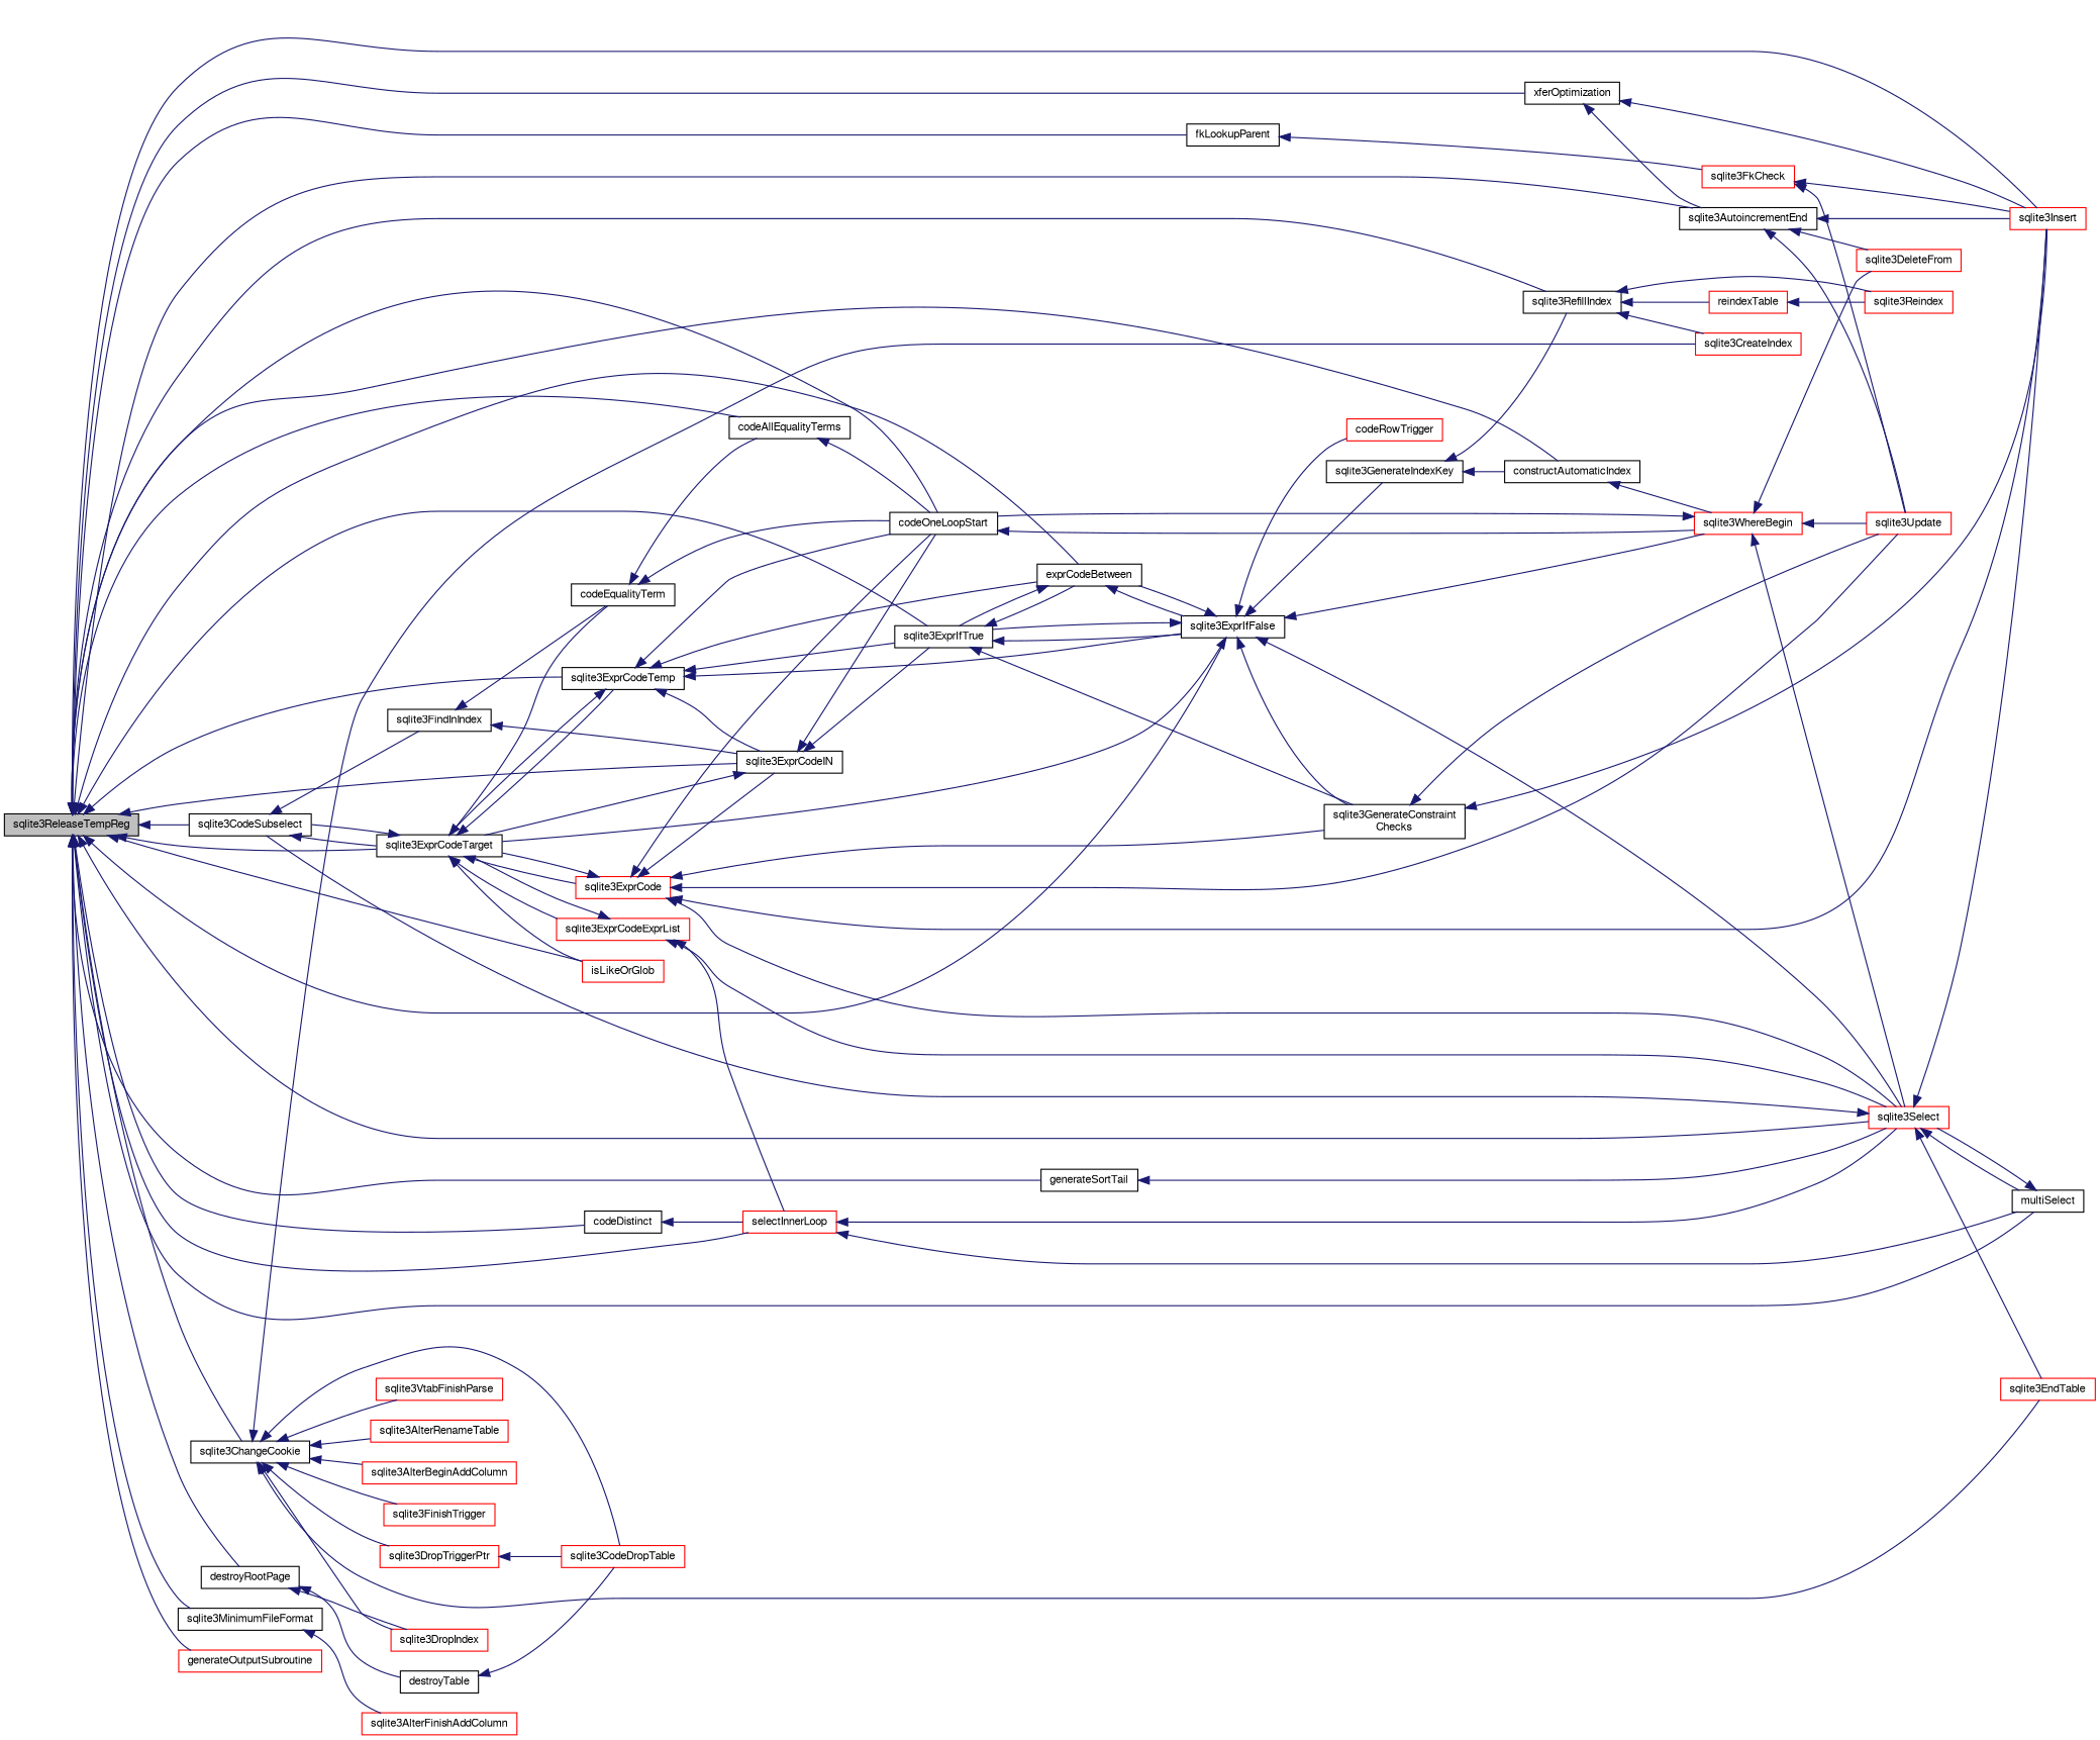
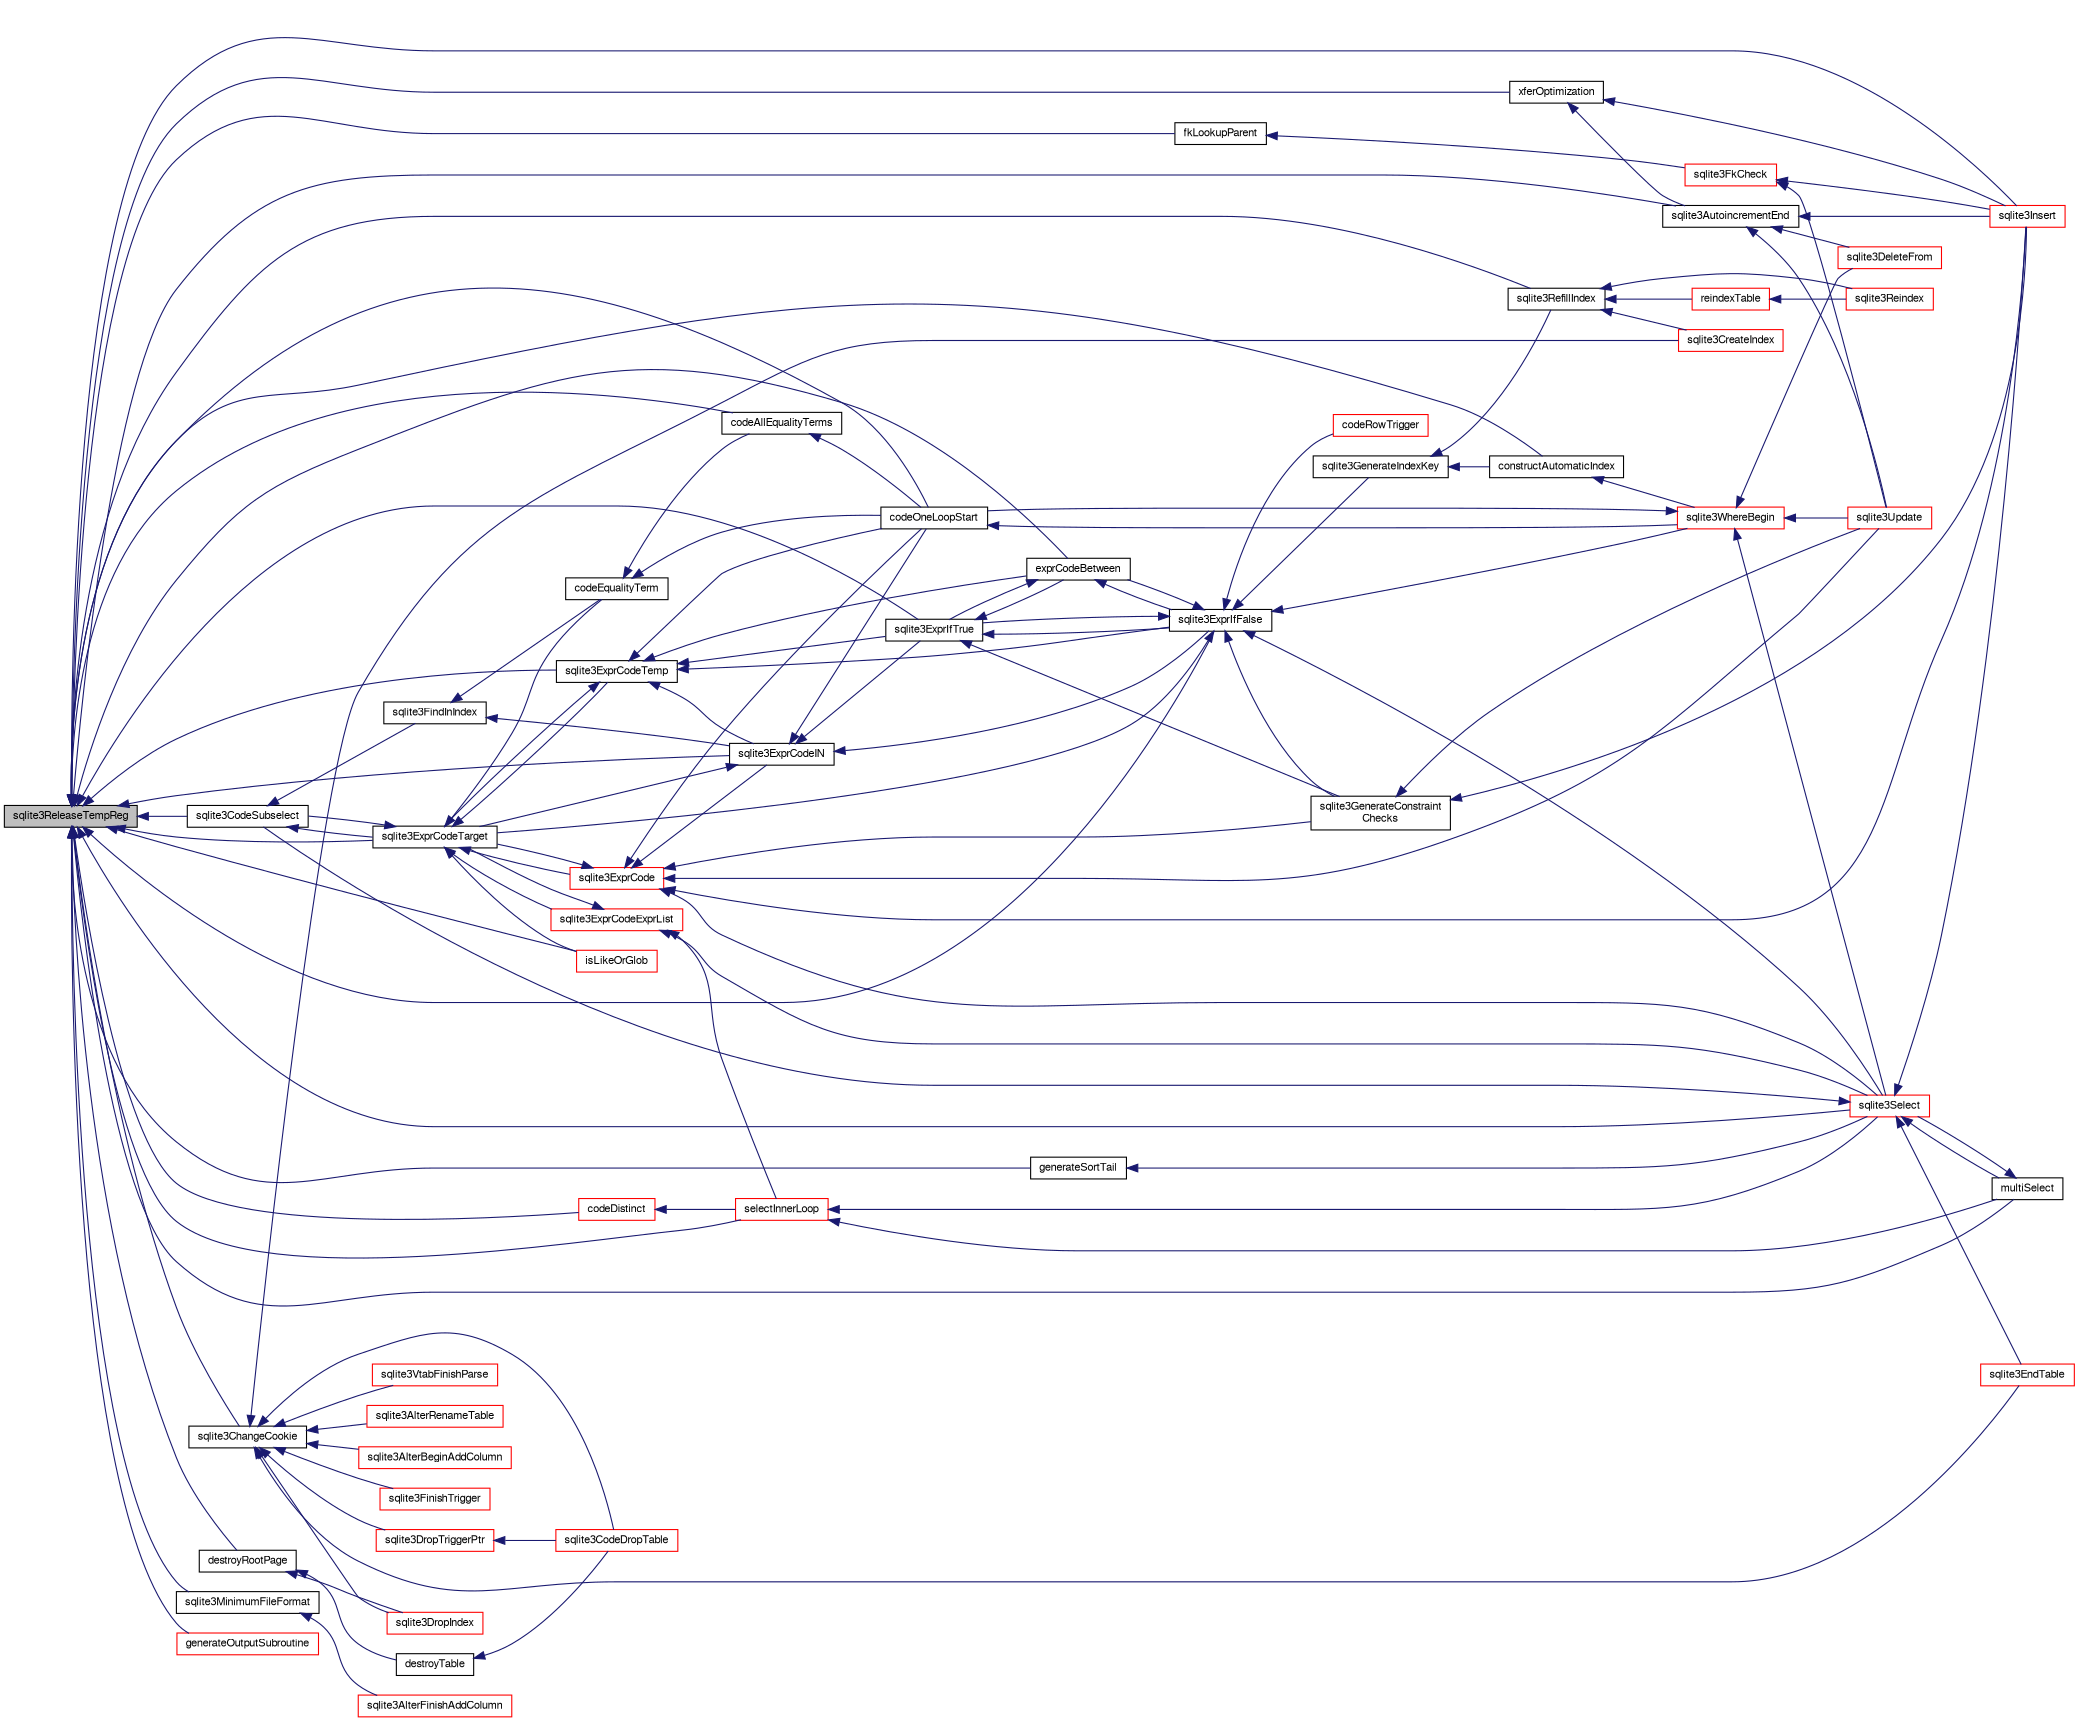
  digraph {
    rankdir=LR
    node [color=black fillcolor=white fontname=FreeSans fontsize=10 shape=record style=filled]
    edge [color=midnightblue dir=back fontname=FreeSans fontsize=10 labelfontname=FreeSans labelfontsize=10 style=solid]
    n1 [fillcolor=grey75 fontcolor=black height=0.2 label=sqlite3ReleaseTempReg width=0.4]
    n2 [height=0.2 label=sqlite3CodeSubselect width=0.4]
    n3 [height=0.2 label=sqlite3ExprCodeIN width=0.4]
    n4 [height=0.2 label=sqlite3ExprCodeTarget width=0.4]
    n5 [height=0.2 label=sqlite3ExprCodeTemp width=0.4]
    n6 [height=0.2 label=exprCodeBetween width=0.4]
    n7 [height=0.2 label=sqlite3ExprIfTrue width=0.4]
    n8 [height=0.2 label=sqlite3ExprIfFalse width=0.4]
    n9 [height=0.2 label=sqlite3RefillIndex width=0.4]
    n10 [height=0.2 label=constructAutomaticIndex width=0.4]
    n11 [color=red height=0.2 label=sqlite3Select width=0.4]
    n12 [color=red height=0.2 label=sqlite3Insert width=0.4]
    n13 [height=0.2 label=multiSelect width=0.4]
    n14 [height=0.2 label=codeOneLoopStart width=0.4]
    n15 [color=red height=0.2 label=selectInnerLoop width=0.4]
    n16 [color=red height=0.2 label=isLikeOrGlob width=0.4]
    n17 [height=0.2 label=codeAllEqualityTerms width=0.4]
    n18 [height=0.2 label=sqlite3MinimumFileFormat width=0.4]
    n19 [height=0.2 label=sqlite3ChangeCookie width=0.4]
    n20 [height=0.2 label=destroyRootPage width=0.4]
    n21 [height=0.2 label=fkLookupParent width=0.4]
    n22 [height=0.2 label=sqlite3AutoincrementEnd width=0.4]
    n23 [height=0.2 label=xferOptimization width=0.4]
-   n24 [height=0.2 label=codeDistinct width=0.4]
+   n24 [color=red height=0.2 label=codeDistinct width=0.4]
    n25 [height=0.2 label=generateSortTail width=0.4]
    n26 [color=red height=0.2 label=generateOutputSubroutine width=0.4]
    n27 [height=0.2 label=sqlite3FindInIndex width=0.4]
    n28 [height=0.2 label=codeEqualityTerm width=0.4]
    n29 [color=red height=0.2 label=sqlite3ExprCode width=0.4]
    n30 [color=red height=0.2 label=sqlite3ExprCodeExprList width=0.4]
    n31 [height=0.2 label="sqlite3GenerateConstraint\lChecks" width=0.4]
    n32 [height=0.2 label=sqlite3GenerateIndexKey width=0.4]
    n33 [color=red height=0.2 label=sqlite3WhereBegin width=0.4]
    n34 [color=red height=0.2 label=codeRowTrigger width=0.4]
    n35 [color=red height=0.2 label=sqlite3CreateIndex width=0.4]
    n36 [color=red height=0.2 label=reindexTable width=0.4]
    n37 [color=red height=0.2 label=sqlite3Reindex width=0.4]
    n38 [color=red height=0.2 label=sqlite3EndTable width=0.4]
    n39 [color=red height=0.2 label=sqlite3AlterFinishAddColumn width=0.4]
    n40 [color=red height=0.2 label=sqlite3AlterRenameTable width=0.4]
    n41 [color=red height=0.2 label=sqlite3AlterBeginAddColumn width=0.4]
    n42 [color=red height=0.2 label=sqlite3CodeDropTable width=0.4]
    n43 [color=red height=0.2 label=sqlite3DropIndex width=0.4]
    n44 [color=red height=0.2 label=sqlite3FinishTrigger width=0.4]
    n45 [color=red height=0.2 label=sqlite3DropTriggerPtr width=0.4]
    n46 [color=red height=0.2 label=sqlite3VtabFinishParse width=0.4]
    n47 [height=0.2 label=destroyTable width=0.4]
    n48 [color=red height=0.2 label=sqlite3FkCheck width=0.4]
    n49 [color=red height=0.2 label=sqlite3DeleteFrom width=0.4]
    n50 [color=red height=0.2 label=sqlite3Update width=0.4]
    n1 -> n2
    n1 -> n3
    n1 -> n4
    n1 -> n5
    n1 -> n6
    n1 -> n7
    n1 -> n8
    n1 -> n9
    n1 -> n10
    n1 -> n11
    n1 -> n12
    n1 -> n13
    n1 -> n14
    n1 -> n15
    n1 -> n16
    n1 -> n17
    n1 -> n18
    n1 -> n19
    n1 -> n20
    n1 -> n21
    n1 -> n22
    n1 -> n23
    n1 -> n24
    n1 -> n25
    n1 -> n26
    n2 -> n4
    n2 -> n27
    n3 -> n4
    n3 -> n7
+   n3 -> n8
    n3 -> n14
    n4 -> n2
    n4 -> n5
    n4 -> n16
    n4 -> n28
    n4 -> n29
    n4 -> n30
    n5 -> n3
    n5 -> n4
    n5 -> n6
    n5 -> n7
    n5 -> n8
    n5 -> n14
    n6 -> n7
    n6 -> n8
    n7 -> n6
    n7 -> n8
    n7 -> n31
    n8 -> n4
    n8 -> n6
    n8 -> n7
    n8 -> n11
    n8 -> n31
    n8 -> n32
    n8 -> n33
    n8 -> n34
    n9 -> n35
    n9 -> n36
    n9 -> n37
    n10 -> n33
    n11 -> n2
    n11 -> n12
    n11 -> n13
    n11 -> n38
    n13 -> n11
    n14 -> n33
    n15 -> n11
    n15 -> n13
    n17 -> n14
    n18 -> n39
    n19 -> n35
    n19 -> n38
    n19 -> n40
    n19 -> n41
    n19 -> n42
    n19 -> n43
    n19 -> n44
    n19 -> n45
    n19 -> n46
    n20 -> n43
    n20 -> n47
    n21 -> n48
    n22 -> n12
    n22 -> n49
    n22 -> n50
    n23 -> n12
    n23 -> n22
    n24 -> n15
    n25 -> n11
    n27 -> n3
    n27 -> n28
    n28 -> n14
    n28 -> n17
    n29 -> n3
    n29 -> n4
    n29 -> n11
    n29 -> n12
    n29 -> n14
    n29 -> n31
    n29 -> n50
    n30 -> n4
    n30 -> n11
    n30 -> n15
    n31 -> n12
    n31 -> n50
    n32 -> n9
    n32 -> n10
    n33 -> n11
    n33 -> n14
    n33 -> n49
    n33 -> n50
    n36 -> n37
    n45 -> n42
    n47 -> n42
    n48 -> n12
    n48 -> n50
  }
